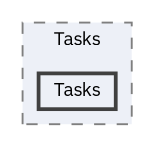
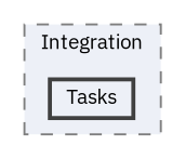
  digraph {
    compound=true
    fontname="IBM Plex Sans"
    n1 [color=grey25 fillcolor="#edf0f7" fontname="IBM Plex Sans" fontsize=10 height=0.2 label=Tasks shape=box style="filled,bold" width=0.4]
    subgraph cluster_1 {
      bgcolor="#edf0f7"
      fontsize=10
-     label=Tasks
+     label=Integration
      pencolor=grey50
      style="filled,dashed"
      n1
    }
  }
